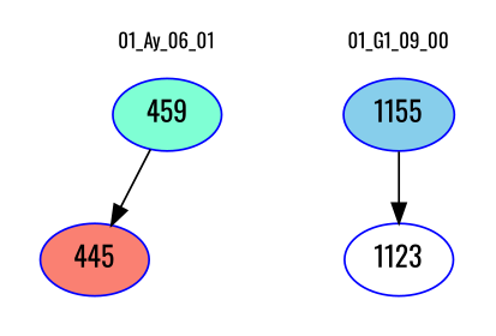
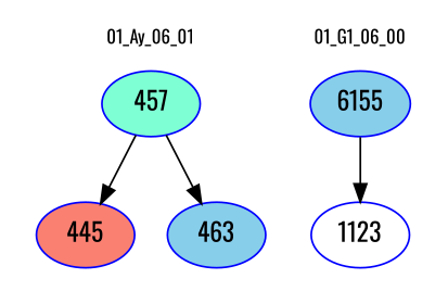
  digraph {
    fontname=Oswald
    node [color=blue fillcolor=skyblue fontname=Oswald style=filled]
    edge [color=black fontname=Oswald]
-   n1 [fillcolor=aquamarine label=459]
+   n1 [fillcolor=aquamarine label=457]
    n2 [fillcolor=salmon label=445]
-   n4 [label=1155]
+   n3 [label=463]
+   n4 [label=6155]
    n5 [fillcolor=white label=1123]
    subgraph cluster_1 {
      color=white
      fontsize=10
      label="01_Ay_06_01"
      n1
      n2
+     n3
    }
    subgraph cluster_2 {
      color=white
      fontsize=10
-     label="01_G1_09_00"
+     label="01_G1_06_00"
      n4
      n5
    }
    n1 -> n2
+   n1 -> n3
    n4 -> n5
  }
